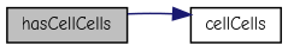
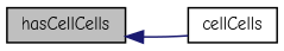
  digraph {
    rankdir=LR
    fontname="Comic Neue"
    node [color=black fontname="Comic Neue" fontsize=10 shape=record]
    n1 [fillcolor=grey75 fontcolor=black height=0.2 label=hasCellCells style=filled width=0.4]
    n2 [height=0.2 label=cellCells width=0.4]
-   n2 -> n1 [color=midnightblue dir=back fontname="Comic Neue" fontsize=10 labelfontname=FreeSans labelfontsize=10 style=solid]
+   n1 -> n2 [color=midnightblue dir=back fontname="Comic Neue" fontsize=10 labelfontname=FreeSans labelfontsize=10 style=solid]
  }
